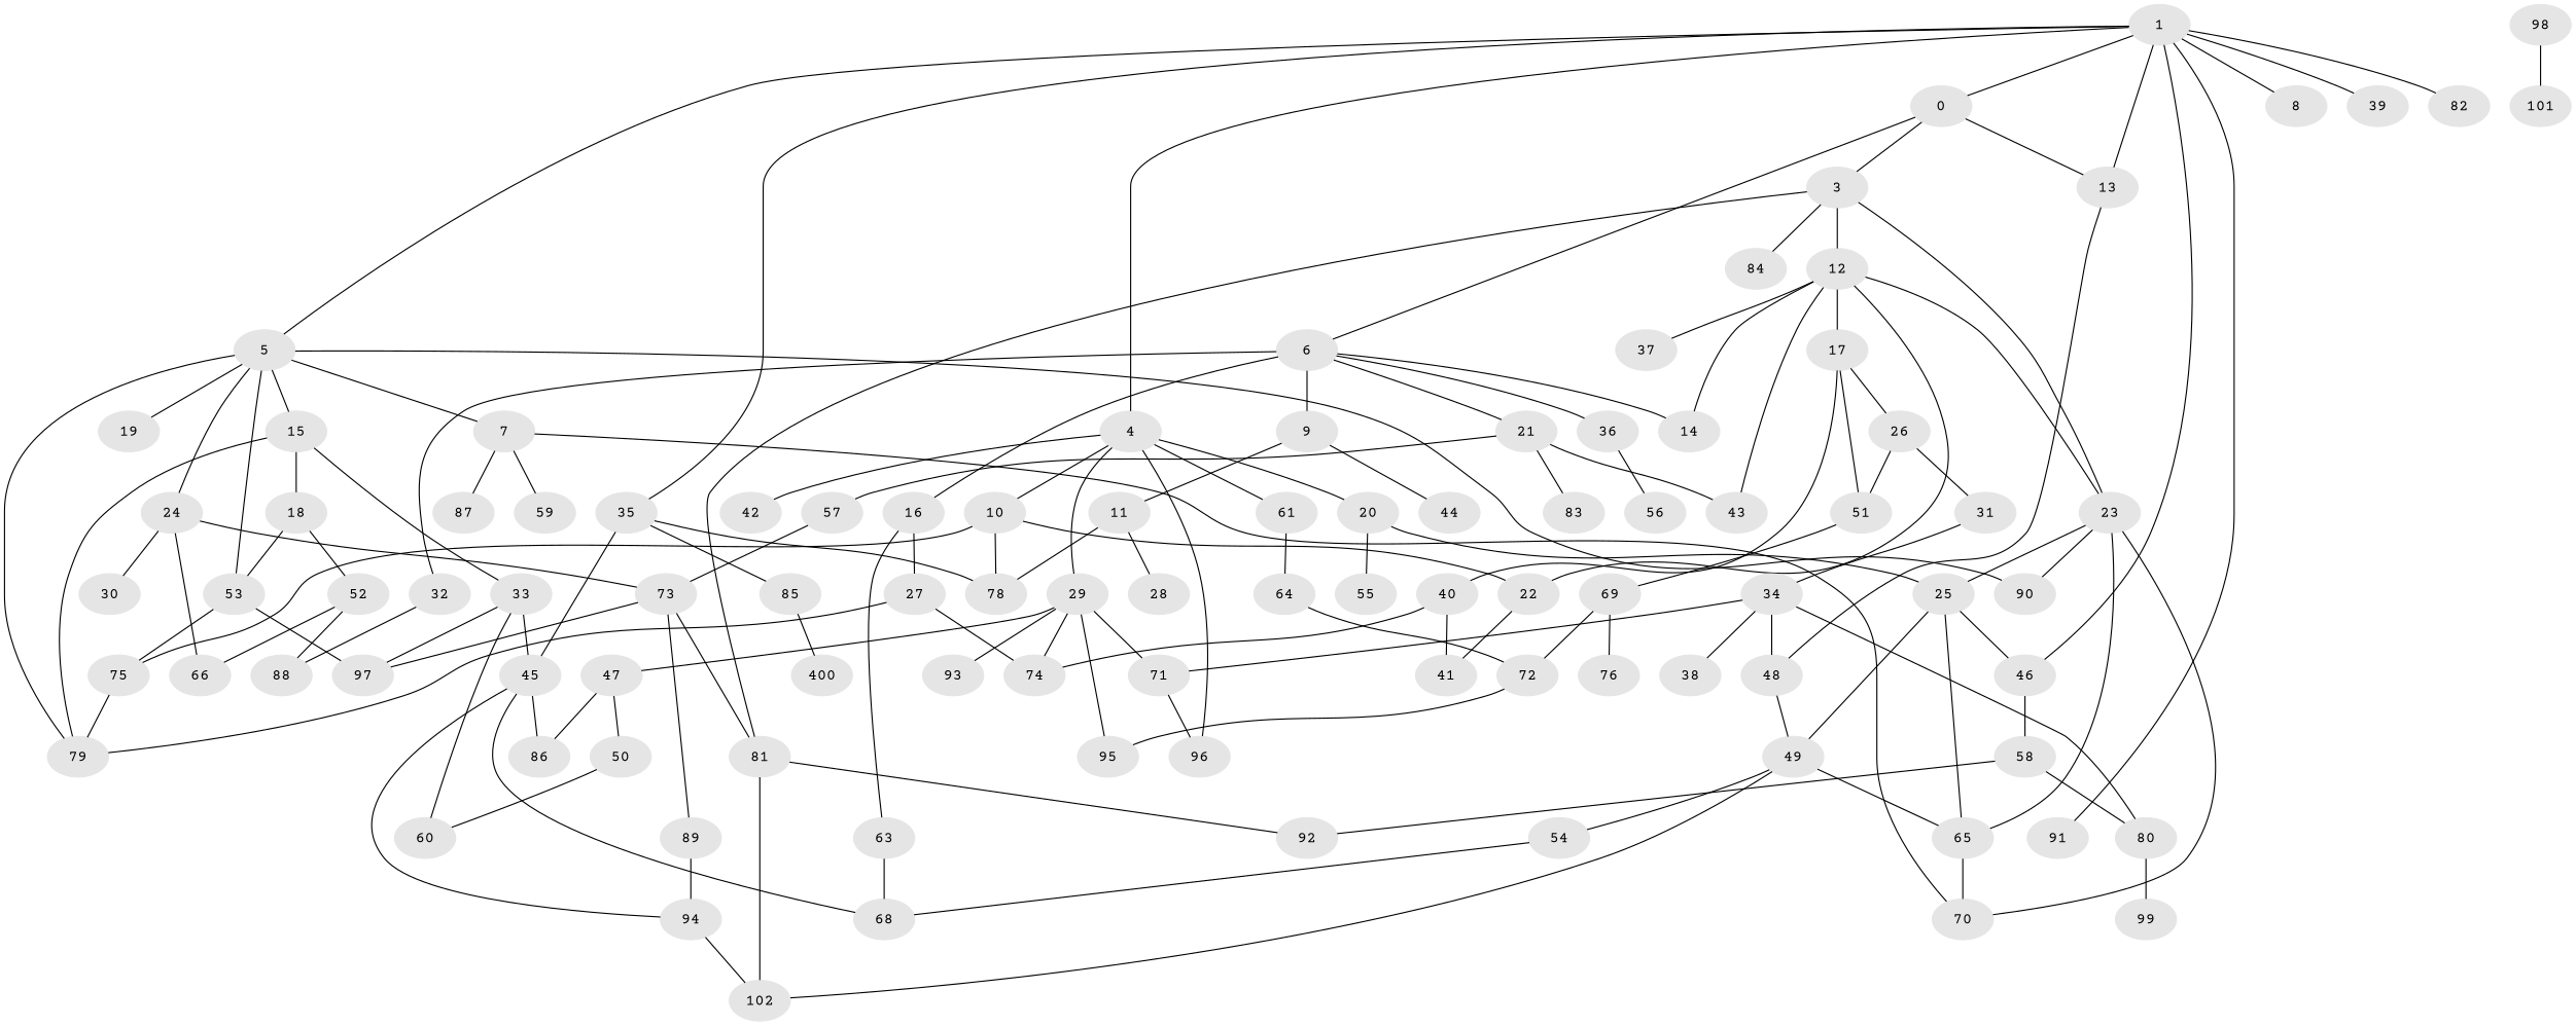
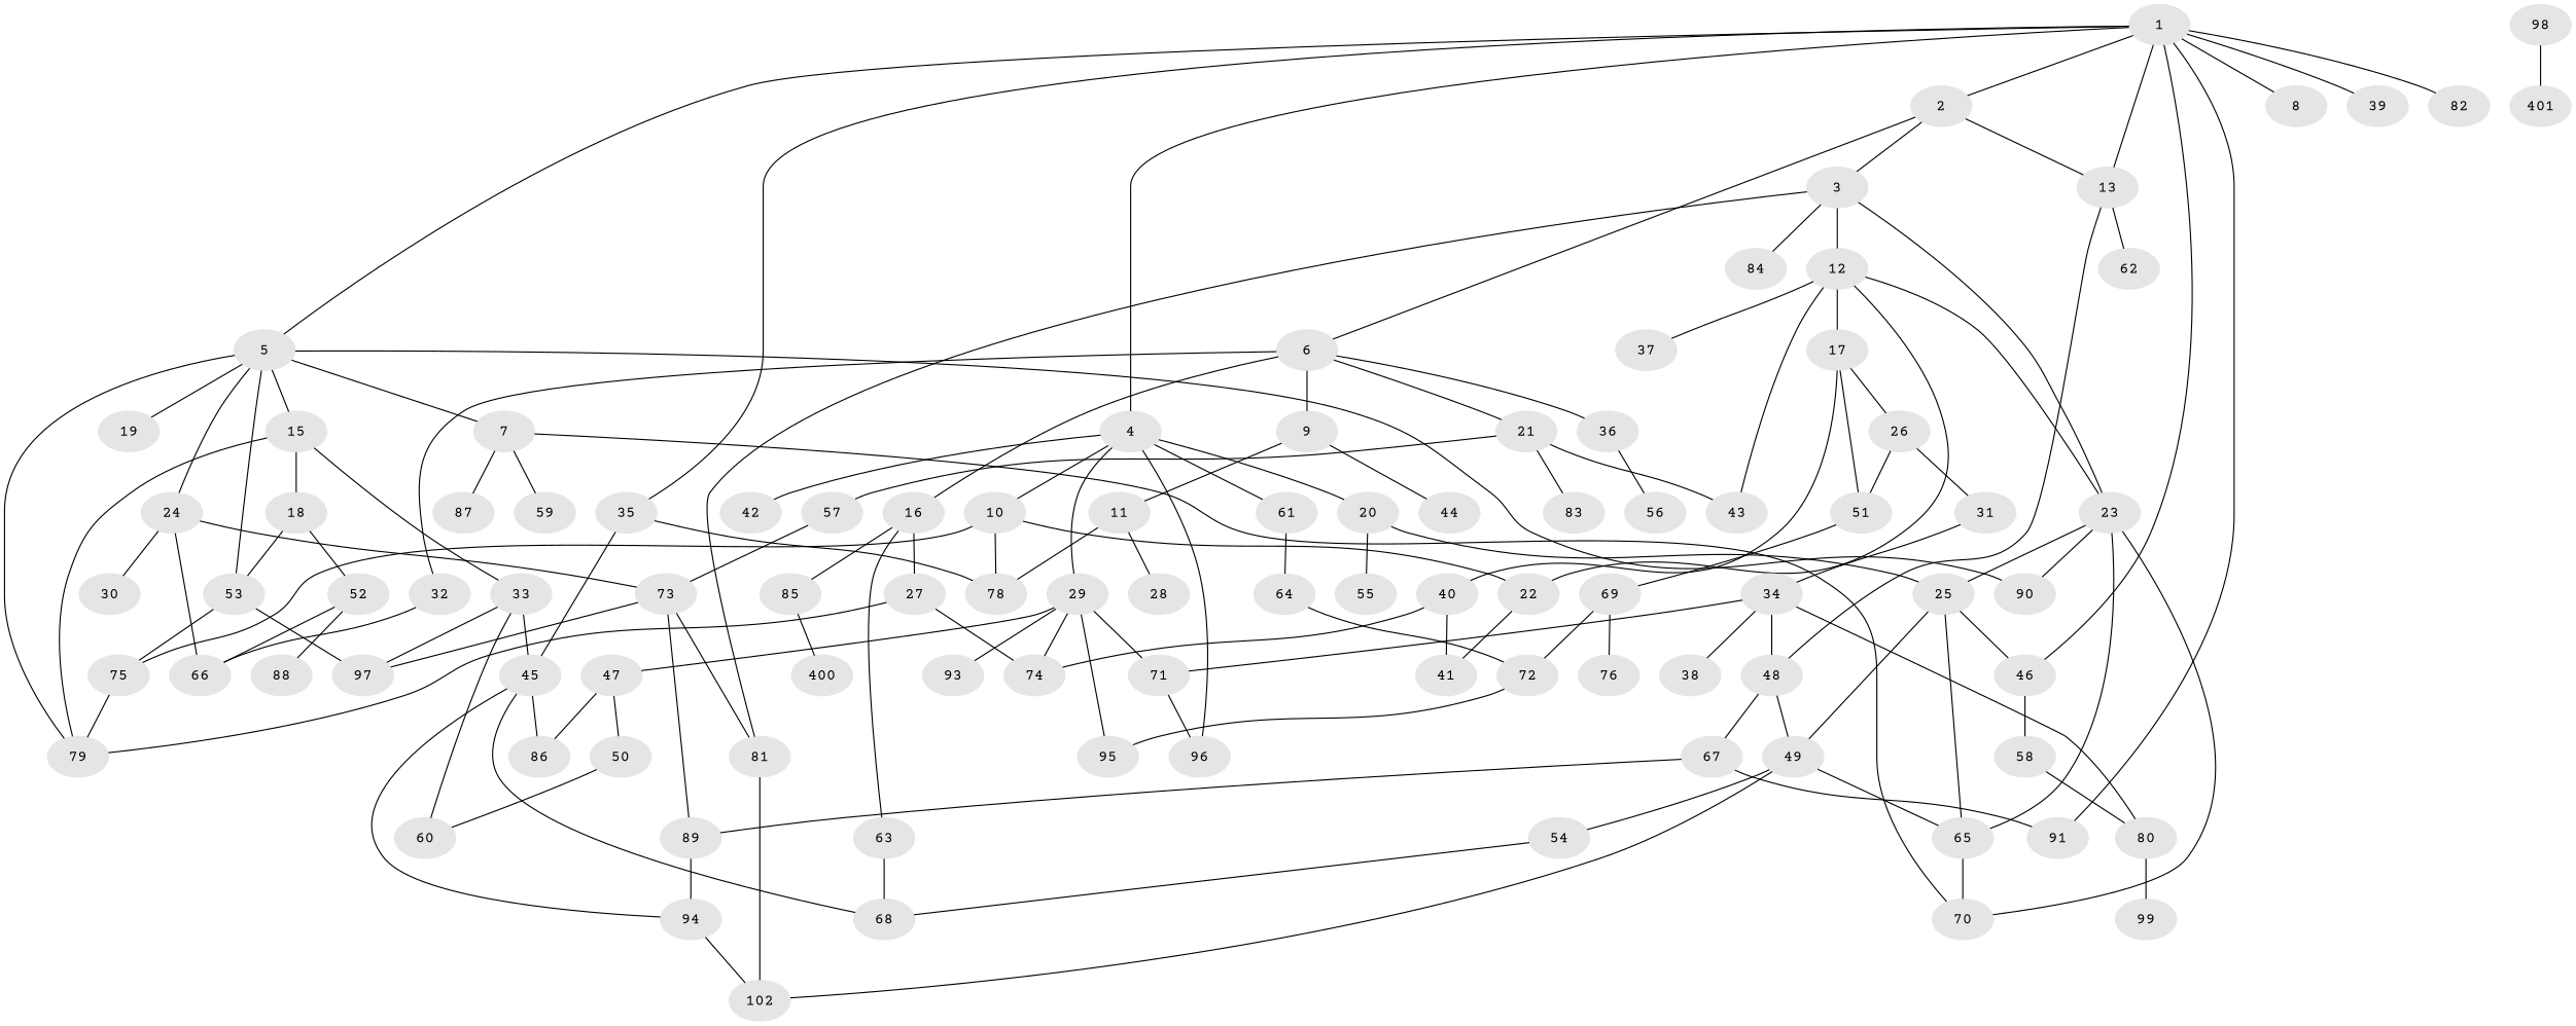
  graph {
    fontname="Courier Prime"
    node [color=gray90 fontname="Courier Prime" style=filled]
    edge [fontname="Courier Prime"]
    1
-   2 [label=0]
+   2
    4
    5
    8
    13
    35
    39
    46
    82
    91
    3
    6
    10
    20
    29
    42
    61
    96
    7
    15
    19
    24
    53
    79
    90
    48
+   62
    78
    45
    85
    58
    12
    23
    81
    84
    9
-   14
    16
    21
    32
    36
    22
    17
    37
    43
    70
    25
    65
    102
-   92
    75
    55
    74
    47
    71
    93
    95
    64
    59
    87
    18
    33
    30
    66
    73
    97
    11
    44
    27
    63
    57
    83
    56
    28
    41
    26
    40
    51
    49
+   67
    52
    60
    68
    31
    69
    88
    89
    54
    34
    86
    50
    38
    80
    94
    99
    n97 [label=400]
    72
    76
    98
-   101
+   101 [label=401]
    1 -- 2
    1 -- 4
    1 -- 5
    1 -- 8
    1 -- 13
    1 -- 35
    1 -- 39
    1 -- 46
    1 -- 82
    1 -- 91
    2 -- 13
    2 -- 3
    2 -- 6
    4 -- 10
    4 -- 20
    4 -- 29
    4 -- 42
    4 -- 61
    4 -- 96
    5 -- 7
    5 -- 15
    5 -- 19
    5 -- 24
    5 -- 53
    5 -- 79
    5 -- 90
    13 -- 48
+   13 -- 62
    35 -- 78
    35 -- 45
-   35 -- 85
+   16 -- 85
    46 -- 58
    3 -- 12
    3 -- 23
    3 -- 81
    3 -- 84
    6 -- 9
-   6 -- 14
    6 -- 16
    6 -- 21
    6 -- 32
    6 -- 36
    10 -- 78
    10 -- 22
    10 -- 75
    20 -- 25
    20 -- 55
    29 -- 74
    29 -- 47
    29 -- 71
    29 -- 93
    29 -- 95
    61 -- 64
    7 -- 70
    7 -- 59
    7 -- 87
    15 -- 79
    15 -- 18
    15 -- 33
    24 -- 30
    24 -- 66
    24 -- 73
    53 -- 75
    53 -- 97
    48 -- 49
+   48 -- 67
    45 -- 68
    45 -- 86
    45 -- 94
    85 -- n97
-   58 -- 92
    58 -- 80
    12 -- 23
-   12 -- 14
    12 -- 22
    12 -- 17
    12 -- 37
    12 -- 43
    23 -- 90
    23 -- 70
    23 -- 25
    23 -- 65
    81 -- 102
-   81 -- 92
    9 -- 11
    9 -- 44
    16 -- 27
    16 -- 63
    21 -- 43
    21 -- 57
    21 -- 83
-   32 -- 88
+   32 -- 66
    36 -- 56
    22 -- 41
    17 -- 26
    17 -- 40
    17 -- 51
    25 -- 46
    25 -- 65
    25 -- 49
    65 -- 70
    75 -- 79
    47 -- 86
    47 -- 50
    71 -- 96
    64 -- 72
    18 -- 53
    18 -- 52
    33 -- 45
    33 -- 97
    33 -- 60
    73 -- 81
    73 -- 97
    73 -- 89
    11 -- 78
    11 -- 28
    27 -- 79
    27 -- 74
    63 -- 68
    57 -- 73
    26 -- 51
    26 -- 31
    40 -- 74
    40 -- 41
    51 -- 69
    49 -- 65
    49 -- 102
    49 -- 54
+   67 -- 91
+   67 -- 89
    52 -- 66
    52 -- 88
    31 -- 34
    69 -- 72
    69 -- 76
    89 -- 94
    54 -- 68
    34 -- 48
    34 -- 71
    34 -- 38
    34 -- 80
    50 -- 60
    80 -- 99
    94 -- 102
    72 -- 95
    98 -- 101
  }
